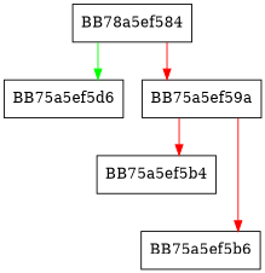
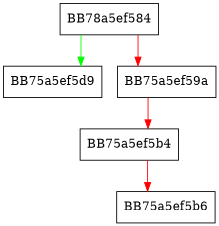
  digraph {
    splines=ortho
    node [shape=box]
    edge [color=red]
    n1 [label=BB78a5ef584]
-   BB75a5ef5d6
+   BB75a5ef5d6 [label=BB75a5ef5d9]
    BB75a5ef59a
    n4 [label=BB75a5ef5b4]
    BB75a5ef5b6
    n1 -> BB75a5ef5d6 [color=green]
    n1 -> BB75a5ef59a
    BB75a5ef59a -> n4
-   BB75a5ef59a -> BB75a5ef5b6
+   n4 -> BB75a5ef5b6
  }
